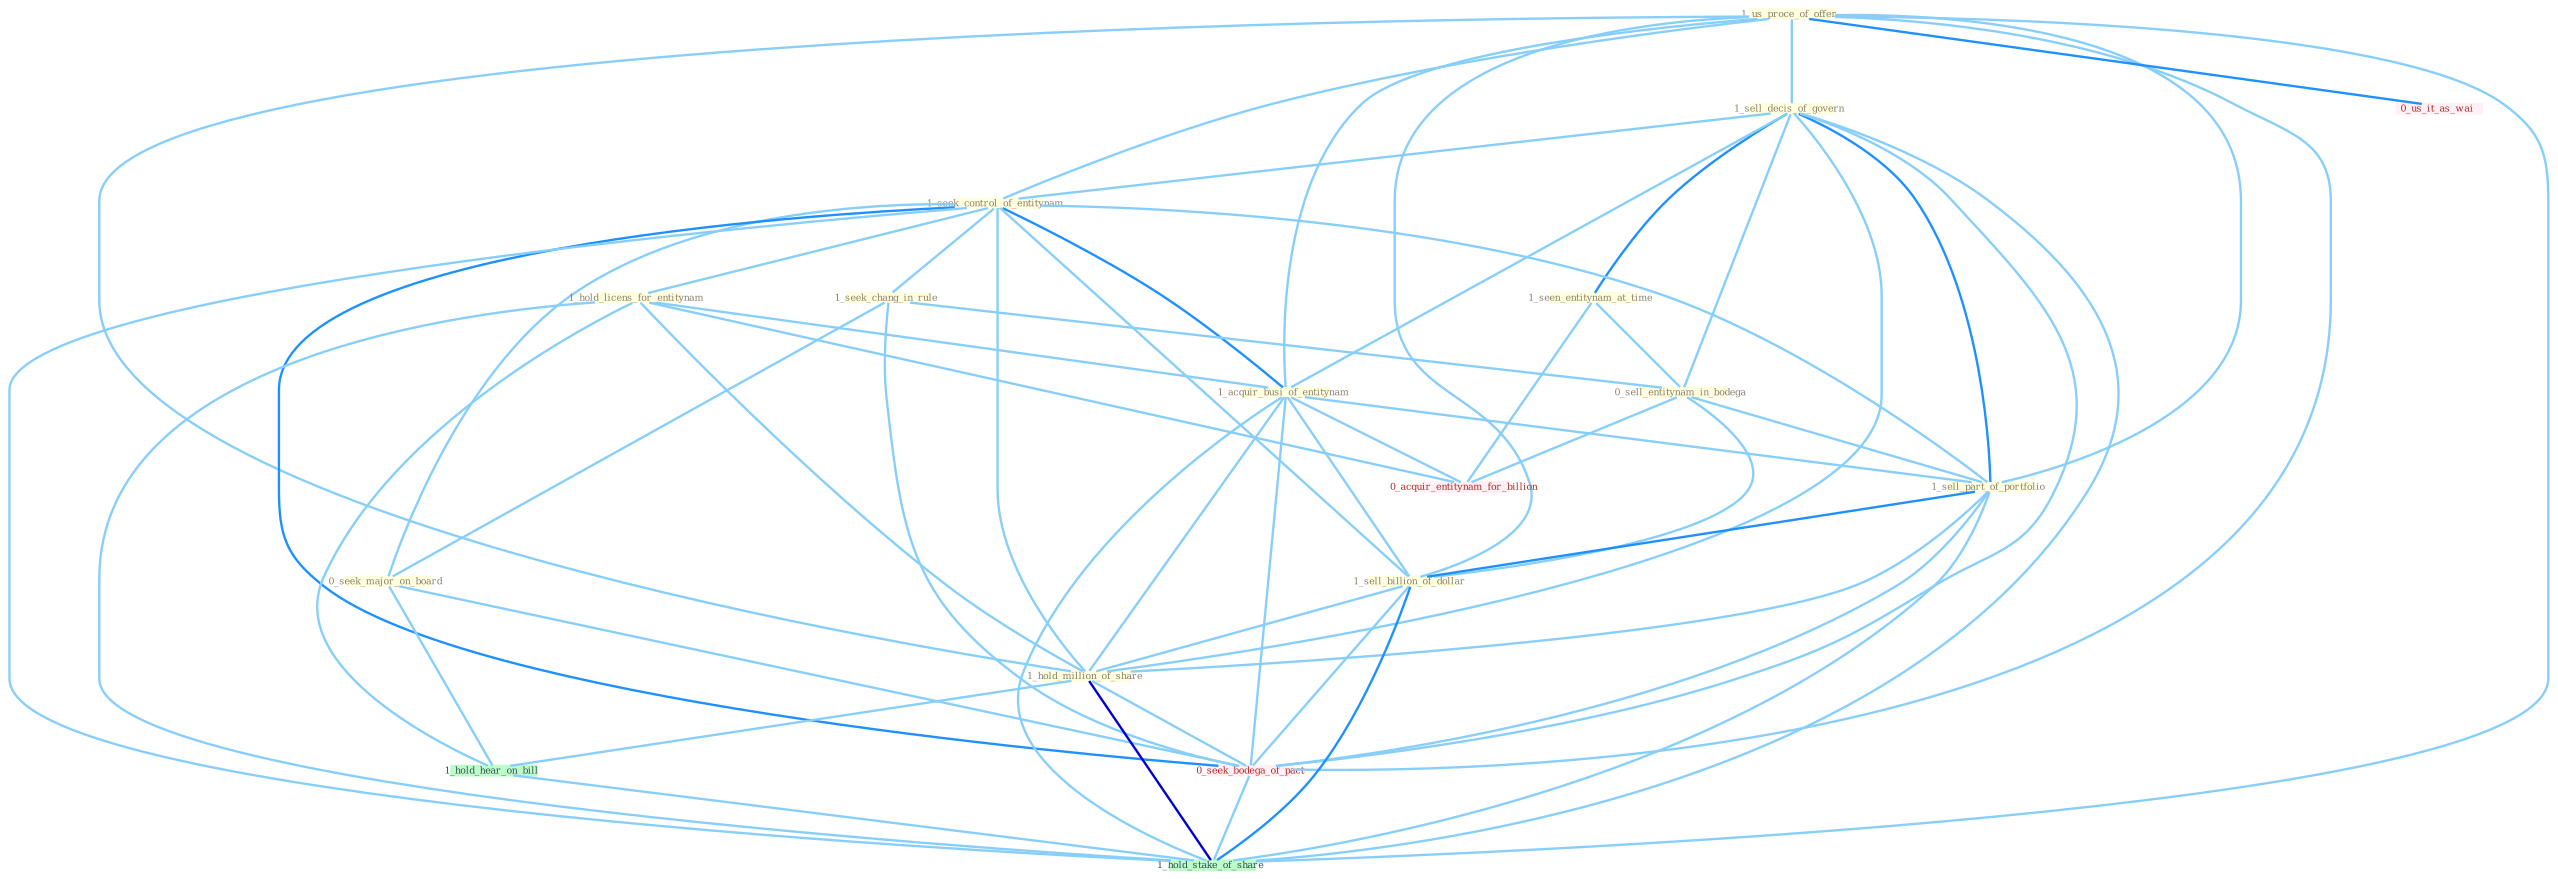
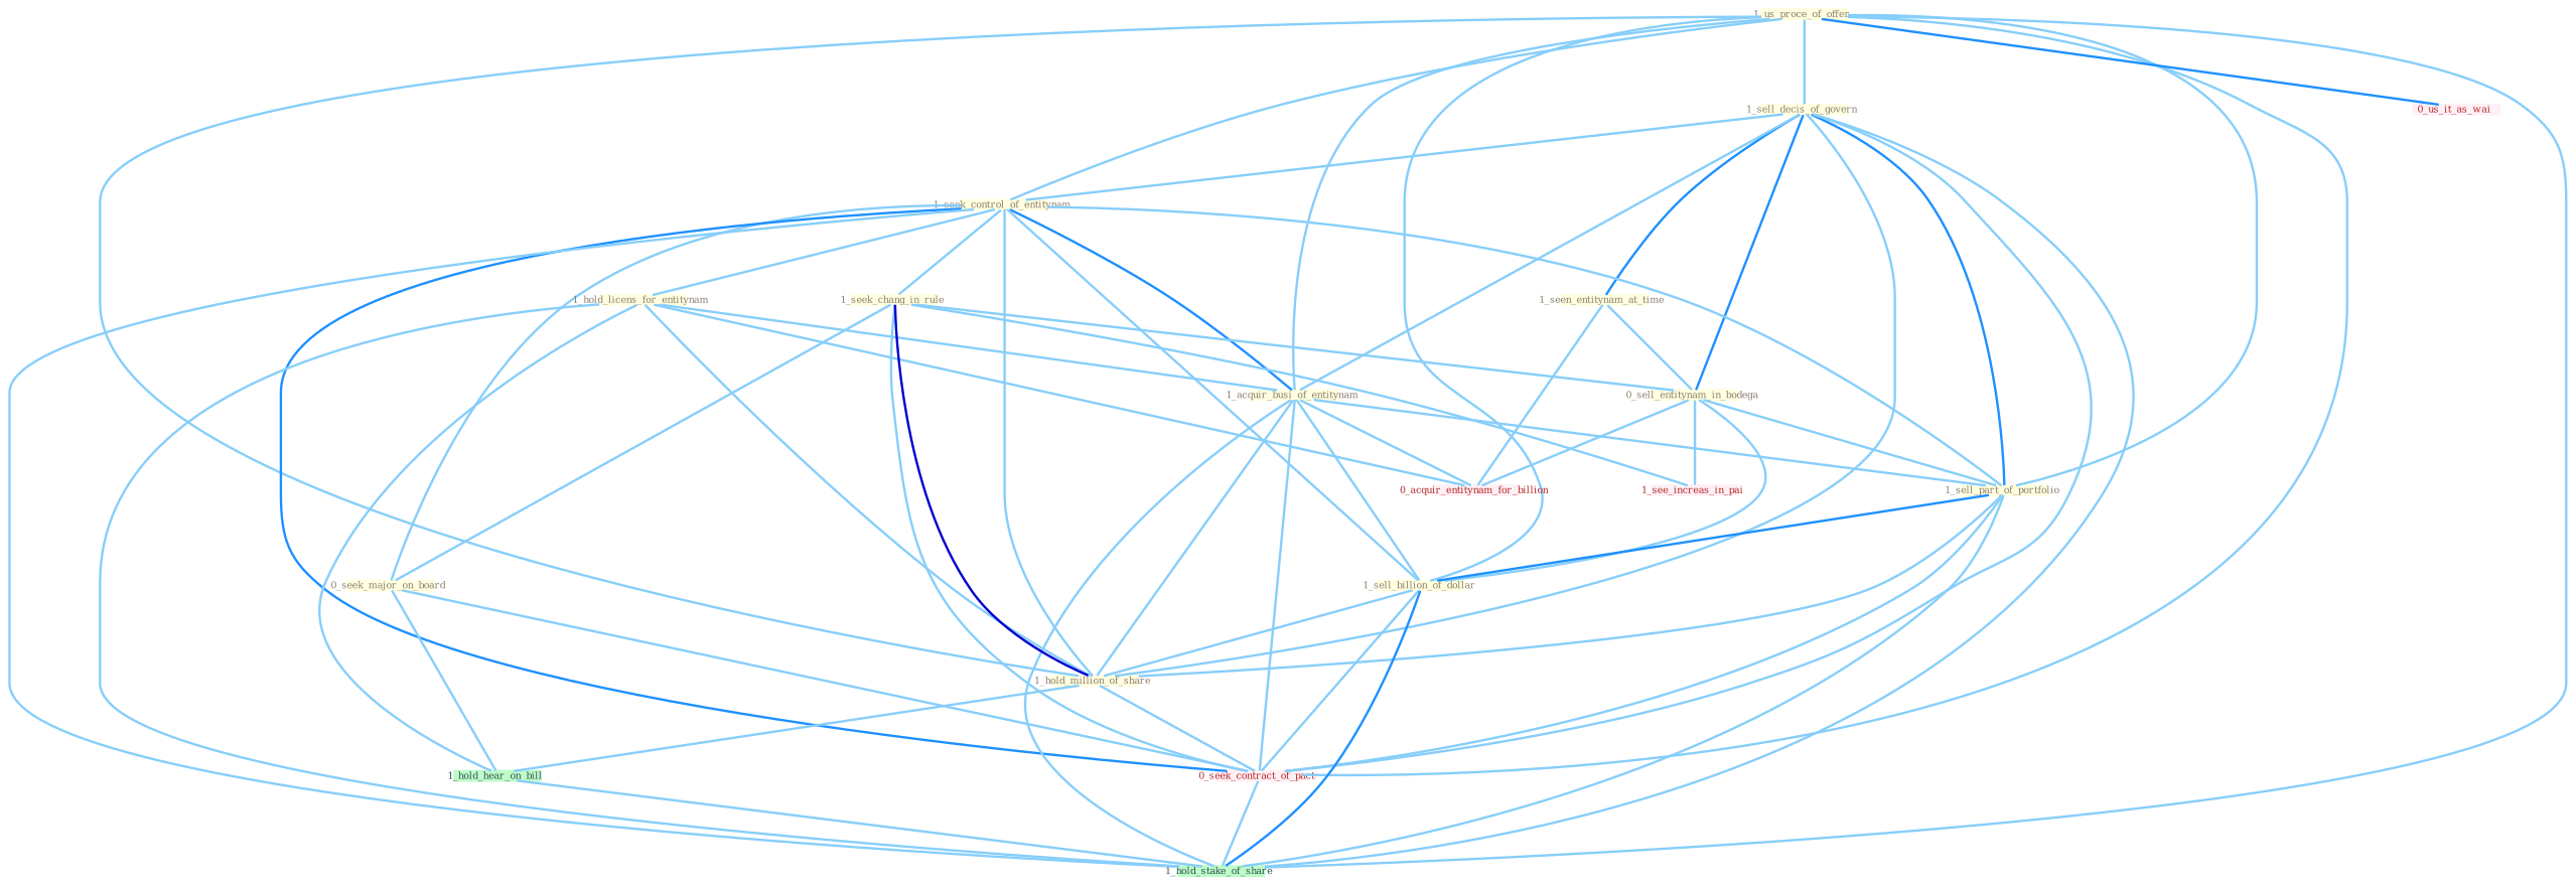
  graph {
    node [color="#ffffe0" fixedsize=true fontcolor="#8b7d6b" fontsize=4 shape=polygon style=filled]
    edge [color="#87cefa" w=1]
    "1_us_proce_of_offer " [height=.06 width=.5]
    "1_sell_decis_of_govern " [height=.06 width=.5]
    "1_seek_control_of_entitynam " [height=.06 width=.5]
    "1_seek_chang_in_rule " [height=.06 width=.5]
    "1_seen_entitynam_at_time " [height=.06 width=.5]
    "0_seek_major_on_board " [height=.06 width=.5]
    "0_sell_entitynam_in_bodega " [height=.06 width=.5]
    "1_hold_licens_for_entitynam " [height=.06 width=.5]
    "1_acquir_busi_of_entitynam " [height=.06 width=.5]
    "1_sell_part_of_portfolio " [height=.06 width=.5]
    "1_sell_billion_of_dollar " [height=.06 width=.5]
    "1_hold_million_of_share " [height=.06 width=.5]
-   "0_seek_contract_of_pact " [color="#fff0f5" fontcolor="#b22222" height=.06 width=.5 label="0_seek_bodega_of_pact"]
+   "0_seek_contract_of_pact " [color="#fff0f5" fontcolor="#b22222" height=.06 width=.5]
    "0_us_it_as_wai " [color="#fff0f5" fontcolor="#b22222" height=.06 width=.5]
    "0_acquir_entitynam_for_billion " [color="#fff0f5" fontcolor="#b22222" height=.06 width=.5]
+   "1_see_increas_in_pai " [color="#fff0f5" fontcolor="#b22222" height=.06 width=.5]
    "1_hold_stake_of_share " [color="#BDFCC9" fontcolor="#2f4f4f" height=.06 width=.5]
    "1_hold_hear_on_bill " [color="#BDFCC9" fontcolor="#2f4f4f" height=.06 width=.5]
    subgraph sub_1 {
      "1_us_proce_of_offer "
      "1_sell_decis_of_govern "
      "1_seek_control_of_entitynam "
      "1_seek_chang_in_rule "
      "1_seen_entitynam_at_time "
      "0_seek_major_on_board "
      "0_sell_entitynam_in_bodega "
      "1_hold_licens_for_entitynam "
      "1_acquir_busi_of_entitynam "
      "1_sell_part_of_portfolio "
      "1_sell_billion_of_dollar "
      "1_hold_million_of_share "
    }
    subgraph sub_2 {
      "0_seek_contract_of_pact "
      "0_us_it_as_wai "
      "0_acquir_entitynam_for_billion "
+     "1_see_increas_in_pai "
    }
    "1_us_proce_of_offer " -- "1_sell_decis_of_govern "
    "1_us_proce_of_offer " -- "1_seek_control_of_entitynam "
    "1_us_proce_of_offer " -- "1_acquir_busi_of_entitynam "
    "1_us_proce_of_offer " -- "1_sell_part_of_portfolio "
    "1_us_proce_of_offer " -- "1_sell_billion_of_dollar "
    "1_us_proce_of_offer " -- "1_hold_million_of_share "
    "1_us_proce_of_offer " -- "0_seek_contract_of_pact "
    "1_us_proce_of_offer " -- "0_us_it_as_wai " [color="#1e90ff"]
    "1_us_proce_of_offer " -- "1_hold_stake_of_share "
    "1_sell_decis_of_govern " -- "1_seek_control_of_entitynam "
    "1_sell_decis_of_govern " -- "1_seen_entitynam_at_time " [color="#1e90ff" w=2]
-   "1_sell_decis_of_govern " -- "0_sell_entitynam_in_bodega "
+   "1_sell_decis_of_govern " -- "0_sell_entitynam_in_bodega " [color="#1e90ff"]
    "1_sell_decis_of_govern " -- "1_acquir_busi_of_entitynam "
    "1_sell_decis_of_govern " -- "1_sell_part_of_portfolio " [color="#1e90ff" w=2]
    "1_sell_decis_of_govern " -- "1_hold_million_of_share "
    "1_sell_decis_of_govern " -- "0_seek_contract_of_pact "
    "1_sell_decis_of_govern " -- "1_hold_stake_of_share "
    "1_seek_control_of_entitynam " -- "1_seek_chang_in_rule "
    "1_seek_control_of_entitynam " -- "0_seek_major_on_board "
    "1_seek_control_of_entitynam " -- "1_hold_licens_for_entitynam "
    "1_seek_control_of_entitynam " -- "1_acquir_busi_of_entitynam " [color="#1e90ff" w=2]
    "1_seek_control_of_entitynam " -- "1_sell_part_of_portfolio "
    "1_seek_control_of_entitynam " -- "1_sell_billion_of_dollar "
    "1_seek_control_of_entitynam " -- "1_hold_million_of_share "
    "1_seek_control_of_entitynam " -- "0_seek_contract_of_pact " [color="#1e90ff" w=2]
    "1_seek_control_of_entitynam " -- "1_hold_stake_of_share "
    "1_seek_chang_in_rule " -- "0_seek_major_on_board "
    "1_seek_chang_in_rule " -- "0_sell_entitynam_in_bodega "
    "1_seek_chang_in_rule " -- "0_seek_contract_of_pact "
+   "1_seek_chang_in_rule " -- "1_see_increas_in_pai "
    "1_seen_entitynam_at_time " -- "0_sell_entitynam_in_bodega "
    "1_seen_entitynam_at_time " -- "0_acquir_entitynam_for_billion "
    "0_seek_major_on_board " -- "0_seek_contract_of_pact "
    "0_seek_major_on_board " -- "1_hold_hear_on_bill "
    "0_sell_entitynam_in_bodega " -- "1_sell_part_of_portfolio "
    "0_sell_entitynam_in_bodega " -- "1_sell_billion_of_dollar "
    "0_sell_entitynam_in_bodega " -- "0_acquir_entitynam_for_billion "
+   "0_sell_entitynam_in_bodega " -- "1_see_increas_in_pai "
    "1_hold_licens_for_entitynam " -- "1_acquir_busi_of_entitynam "
    "1_hold_licens_for_entitynam " -- "1_hold_million_of_share "
    "1_hold_licens_for_entitynam " -- "0_acquir_entitynam_for_billion "
    "1_hold_licens_for_entitynam " -- "1_hold_stake_of_share "
    "1_hold_licens_for_entitynam " -- "1_hold_hear_on_bill "
    "1_acquir_busi_of_entitynam " -- "1_sell_part_of_portfolio "
    "1_acquir_busi_of_entitynam " -- "1_sell_billion_of_dollar "
    "1_acquir_busi_of_entitynam " -- "1_hold_million_of_share "
    "1_acquir_busi_of_entitynam " -- "0_seek_contract_of_pact "
    "1_acquir_busi_of_entitynam " -- "0_acquir_entitynam_for_billion "
    "1_acquir_busi_of_entitynam " -- "1_hold_stake_of_share "
    "1_sell_part_of_portfolio " -- "1_sell_billion_of_dollar " [color="#1e90ff" w=2]
    "1_sell_part_of_portfolio " -- "1_hold_million_of_share "
    "1_sell_part_of_portfolio " -- "0_seek_contract_of_pact "
    "1_sell_part_of_portfolio " -- "1_hold_stake_of_share "
    "1_sell_billion_of_dollar " -- "1_hold_million_of_share "
    "1_sell_billion_of_dollar " -- "0_seek_contract_of_pact "
    "1_sell_billion_of_dollar " -- "1_hold_stake_of_share " [color="#1e90ff"]
    "1_hold_million_of_share " -- "0_seek_contract_of_pact "
-   "1_hold_million_of_share " -- "1_hold_stake_of_share " [color="#0000cd" w=3]
+   "1_hold_million_of_share " -- "1_seek_chang_in_rule " [color="#0000cd" w=3]
    "1_hold_million_of_share " -- "1_hold_hear_on_bill "
    "0_seek_contract_of_pact " -- "1_hold_stake_of_share "
    "1_hold_hear_on_bill " -- "1_hold_stake_of_share "
  }
